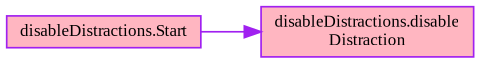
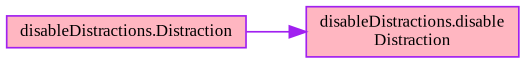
  digraph {
    rankdir=LR
    fontname="Liberation Serif"
    node [color=purple fillcolor=lightpink fontname="Liberation Serif" fontsize=10 shape=box style=filled]
-   n1 [fontcolor=black height=0.2 label="disableDistractions.Start" width=0.4]
+   n1 [fontcolor=black height=0.2 label="disableDistractions.Distraction" width=0.4]
    n2 [height=0.2 label="disableDistractions.disable\lDistraction" width=0.4]
    n1 -> n2 [color=purple fontname="Liberation Serif" fontsize=10 labelfontname=Helvetica labelfontsize=10 style=solid]
  }
